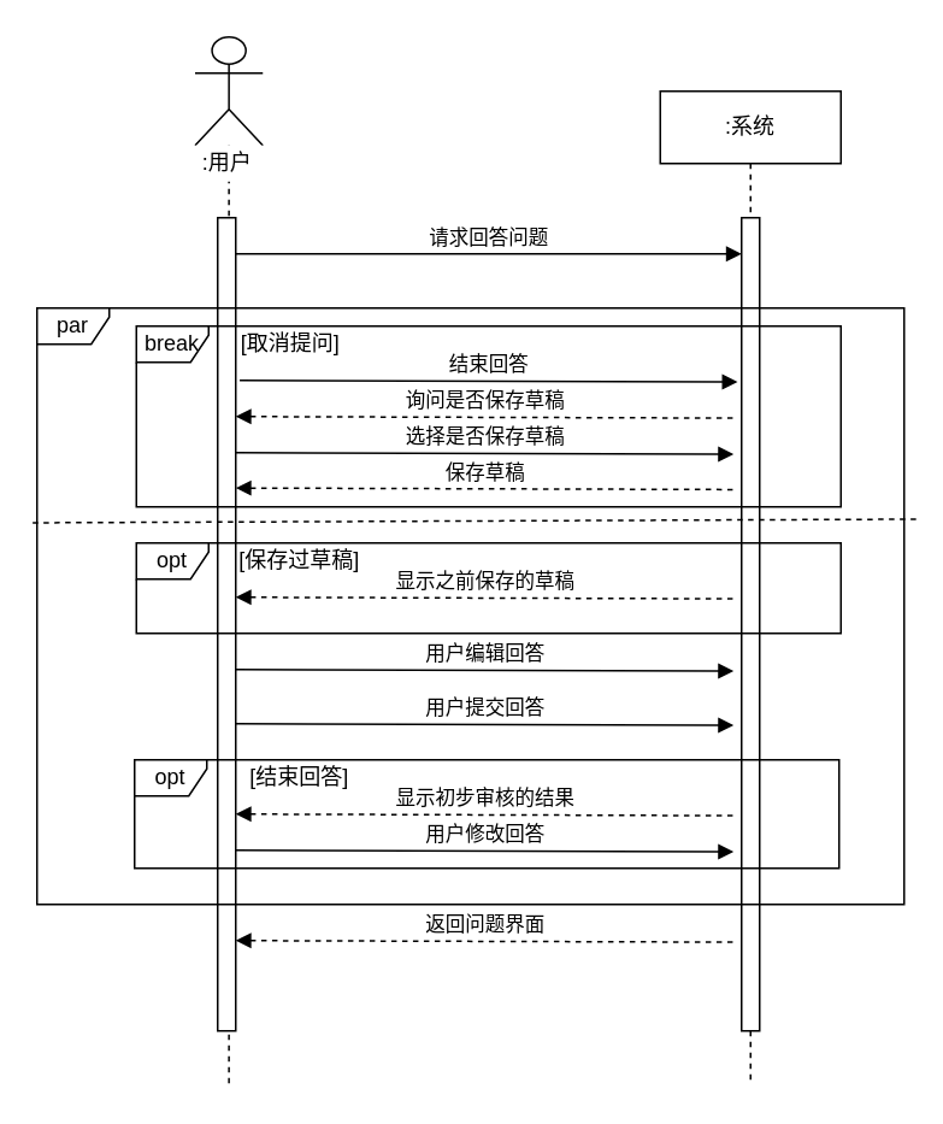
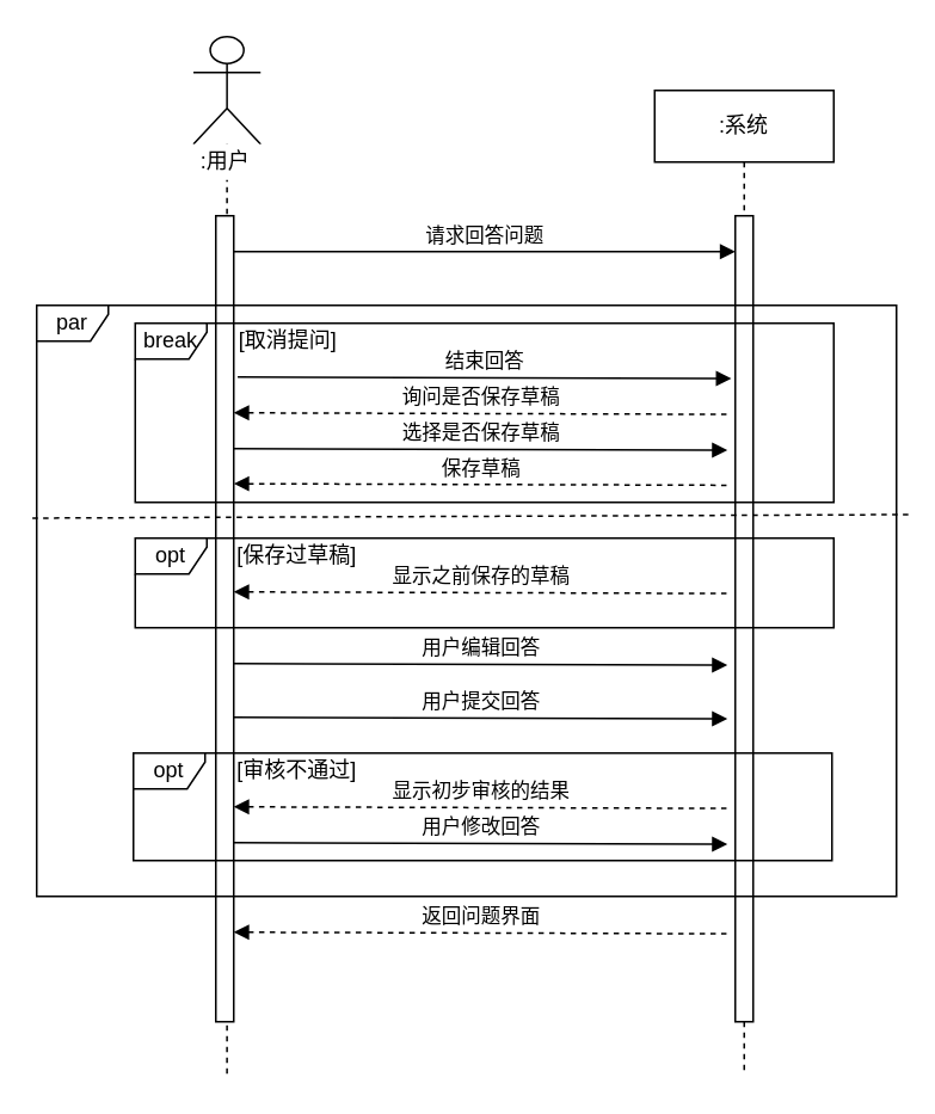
  <mxCell id="0" />
  <mxCell id="1" style="" parent="0" />
  <mxCell id="2" value=":系统" style="shape=umlLifeline;perimeter=lifelinePerimeter;whiteSpace=wrap;html=1;container=1;collapsible=0;recursiveResize=0;outlineConnect=0;" parent="1" vertex="1"><mxGeometry x="365" y="50" width="100" height="550" as="geometry" /></mxCell>
  <mxCell id="3" value="" style="html=1;points=[];perimeter=orthogonalPerimeter;fillColor=#ffffff;" parent="2" vertex="1"><mxGeometry x="45" y="70" width="10" height="450" as="geometry" /></mxCell>
  <mxCell id="4" value="" style="shape=umlLifeline;participant=umlActor;perimeter=lifelinePerimeter;whiteSpace=wrap;html=1;container=1;collapsible=0;recursiveResize=0;verticalAlign=top;spacingTop=36;labelBackgroundColor=#ffffff;outlineConnect=0;size=60;" parent="1" vertex="1"><mxGeometry x="107.5" y="20" width="37.5" height="580" as="geometry" /></mxCell>
  <mxCell id="5" value=":用户" style="text;html=1;align=center;verticalAlign=middle;resizable=0;points=[];autosize=1;fillColor=#ffffff;" parent="4" vertex="1"><mxGeometry x="-2.5" y="60" width="40" height="20" as="geometry" /></mxCell>
  <mxCell id="6" value="" style="html=1;points=[];perimeter=orthogonalPerimeter;fillColor=#ffffff;" parent="4" vertex="1"><mxGeometry x="12.5" y="100" width="10" height="450" as="geometry" /></mxCell>
  <mxCell id="7" value="询问是否保存草稿" style="html=1;verticalAlign=bottom;endArrow=none;entryX=-0.44;entryY=0.072;entryDx=0;entryDy=0;entryPerimeter=0;dashed=1;startArrow=block;startFill=1;endFill=0;" edge="1" parent="1"><mxGeometry width="80" relative="1" as="geometry"><mxPoint x="130" y="230" as="sourcePoint" /><mxPoint x="405.6" y="230.88" as="targetPoint" /></mxGeometry></mxCell>
  <mxCell id="8" value="选择是否保存草稿" style="html=1;verticalAlign=bottom;endArrow=block;entryX=-0.44;entryY=0.072;entryDx=0;entryDy=0;entryPerimeter=0;" edge="1" parent="1"><mxGeometry width="80" relative="1" as="geometry"><mxPoint x="130" y="250" as="sourcePoint" /><mxPoint x="405.6" y="250.88" as="targetPoint" /></mxGeometry></mxCell>
  <mxCell id="9" value="保存草稿" style="html=1;verticalAlign=bottom;endArrow=none;entryX=-0.44;entryY=0.072;entryDx=0;entryDy=0;entryPerimeter=0;dashed=1;startArrow=block;startFill=1;endFill=0;" edge="1" parent="1"><mxGeometry width="80" relative="1" as="geometry"><mxPoint x="130" y="269.56" as="sourcePoint" /><mxPoint x="405.6" y="270.44" as="targetPoint" /></mxGeometry></mxCell>
  <mxCell id="10" value="显示之前保存的草稿" style="html=1;verticalAlign=bottom;endArrow=none;entryX=-0.44;entryY=0.072;entryDx=0;entryDy=0;entryPerimeter=0;dashed=1;startArrow=block;startFill=1;endFill=0;" edge="1" parent="1"><mxGeometry width="80" relative="1" as="geometry"><mxPoint x="130" y="330" as="sourcePoint" /><mxPoint x="405.6" y="330.88" as="targetPoint" /></mxGeometry></mxCell>
  <mxCell id="11" value="用户编辑回答" style="html=1;verticalAlign=bottom;endArrow=block;entryX=-0.44;entryY=0.072;entryDx=0;entryDy=0;entryPerimeter=0;" edge="1" parent="1"><mxGeometry width="80" relative="1" as="geometry"><mxPoint x="130" y="370" as="sourcePoint" /><mxPoint x="405.6" y="370.88" as="targetPoint" /></mxGeometry></mxCell>
  <mxCell id="12" value="用户提交回答" style="html=1;verticalAlign=bottom;endArrow=block;entryX=-0.44;entryY=0.072;entryDx=0;entryDy=0;entryPerimeter=0;" edge="1" parent="1"><mxGeometry width="80" relative="1" as="geometry"><mxPoint x="130" y="400" as="sourcePoint" /><mxPoint x="405.6" y="400.88" as="targetPoint" /></mxGeometry></mxCell>
  <mxCell id="13" value="显示初步审核的结果" style="html=1;verticalAlign=bottom;endArrow=none;entryX=-0.44;entryY=0.072;entryDx=0;entryDy=0;entryPerimeter=0;dashed=1;startArrow=block;startFill=1;endFill=0;" edge="1" parent="1"><mxGeometry width="80" relative="1" as="geometry"><mxPoint x="130" y="450" as="sourcePoint" /><mxPoint x="405.6" y="450.88" as="targetPoint" /></mxGeometry></mxCell>
  <mxCell id="14" value="用户修改回答" style="html=1;verticalAlign=bottom;endArrow=block;entryX=-0.44;entryY=0.072;entryDx=0;entryDy=0;entryPerimeter=0;" edge="1" parent="1"><mxGeometry width="80" relative="1" as="geometry"><mxPoint x="130" y="470" as="sourcePoint" /><mxPoint x="405.6" y="470.88" as="targetPoint" /></mxGeometry></mxCell>
  <mxCell id="15" value="返回问题界面" style="html=1;verticalAlign=bottom;endArrow=none;entryX=-0.44;entryY=0.072;entryDx=0;entryDy=0;entryPerimeter=0;dashed=1;startArrow=block;startFill=1;endFill=0;" edge="1" parent="1"><mxGeometry width="80" relative="1" as="geometry"><mxPoint x="130" y="520" as="sourcePoint" /><mxPoint x="405.6" y="520.88" as="targetPoint" /></mxGeometry></mxCell>
  <mxCell id="16" value="break" style="shape=umlFrame;whiteSpace=wrap;html=1;fillColor=#ffffff;width=40;height=20;" vertex="1" parent="1"><mxGeometry x="75" y="180" width="390" height="100" as="geometry" /></mxCell>
  <mxCell id="17" value="[保存过草稿]" style="text;html=1;align=center;verticalAlign=middle;resizable=0;points=[];autosize=1;" vertex="1" parent="1"><mxGeometry x="125" y="300" width="80" height="20" as="geometry" /></mxCell>
  <mxCell id="18" value="opt" style="shape=umlFrame;whiteSpace=wrap;html=1;fillColor=#ffffff;width=40;height=20;" vertex="1" parent="1"><mxGeometry x="75" y="300" width="390" height="50" as="geometry" /></mxCell>
  <mxCell id="19" value="[取消提问]" style="text;html=1;align=center;verticalAlign=middle;resizable=0;points=[];autosize=1;" vertex="1" parent="1"><mxGeometry x="125" y="180" width="70" height="20" as="geometry" /></mxCell>
  <mxCell id="20" value="" style="endArrow=none;dashed=1;html=1;exitX=-0.005;exitY=0.36;exitDx=0;exitDy=0;exitPerimeter=0;entryX=1.015;entryY=0.354;entryDx=0;entryDy=0;entryPerimeter=0;" edge="1" parent="1" source="22" target="22"><mxGeometry width="50" height="50" relative="1" as="geometry"><mxPoint x="330" y="320" as="sourcePoint" /><mxPoint x="380" y="270" as="targetPoint" /></mxGeometry></mxCell>
  <mxCell id="21" value="开始+par" style="" parent="0" />
  <mxCell id="22" value="par" style="shape=umlFrame;whiteSpace=wrap;html=1;fillColor=#ffffff;width=40;height=20;" parent="21" vertex="1"><mxGeometry x="20" y="170" width="480" height="330" as="geometry" /></mxCell>
  <mxCell id="23" value="请求回答问题" style="html=1;verticalAlign=bottom;endArrow=block;" parent="21" edge="1"><mxGeometry width="80" relative="1" as="geometry"><mxPoint x="130" y="140" as="sourcePoint" /><mxPoint x="410" y="140" as="targetPoint" /></mxGeometry></mxCell>
  <mxCell id="24" value="中间过程" style="" parent="0" />
  <mxCell id="25" value="opt" style="shape=umlFrame;whiteSpace=wrap;html=1;fillColor=#ffffff;width=40;height=20;" parent="24" vertex="1"><mxGeometry x="74" y="420" width="390" height="60" as="geometry" /></mxCell>
- <mxCell id="26" value="[结束回答]" style="text;html=1;align=center;verticalAlign=middle;resizable=0;points=[];autosize=1;" parent="24" vertex="1"><mxGeometry x="125" y="420" width="80" height="20" as="geometry" /></mxCell>
+ <mxCell id="26" value="[审核不通过]" style="text;html=1;align=center;verticalAlign=middle;resizable=0;points=[];autosize=1;" parent="24" vertex="1"><mxGeometry x="125" y="420" width="80" height="20" as="geometry" /></mxCell>
  <mxCell id="27" value="结束回答" style="html=1;verticalAlign=bottom;endArrow=block;entryX=-0.44;entryY=0.072;entryDx=0;entryDy=0;entryPerimeter=0;" parent="24" edge="1"><mxGeometry width="80" relative="1" as="geometry"><mxPoint x="132.2" y="210" as="sourcePoint" /><mxPoint x="407.8" y="210.88" as="targetPoint" /></mxGeometry></mxCell>
